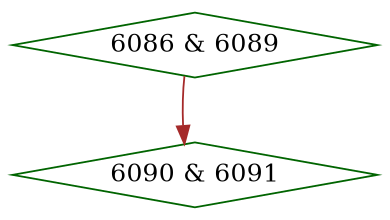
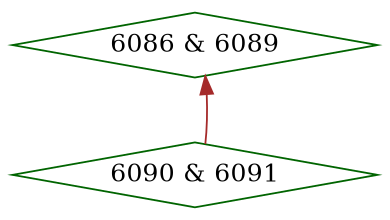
  digraph {
    node [shape=diamond color=darkgreen]
    n1 [label="6086 & 6089"]
    n2 [label="6090 & 6091"]
-   n1 -> n2 [color=brown]
+   n2 -> n1 [color=brown]
  }
